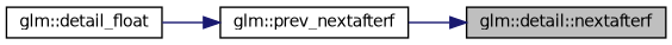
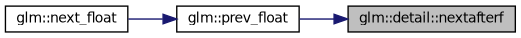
  digraph {
    rankdir=RL
    node [color=black fillcolor=white fontname=Helvetica fontsize=10 shape=record style=filled]
    edge [color=midnightblue dir=back fontname=Helvetica fontsize=10 labelfontname=Helvetica labelfontsize=10 style=solid]
    n1 [fillcolor=grey75 fontcolor=black height=0.2 label="glm::detail::nextafterf" width=0.4]
-   n2 [height=0.2 label="glm::prev_nextafterf" width=0.4]
-   n3 [height=0.2 label="glm::detail_float" width=0.4]
+   n2 [height=0.2 label="glm::prev_float" width=0.4]
+   n3 [height=0.2 label="glm::next_float" width=0.4]
    n1 -> n2
    n2 -> n3
  }
